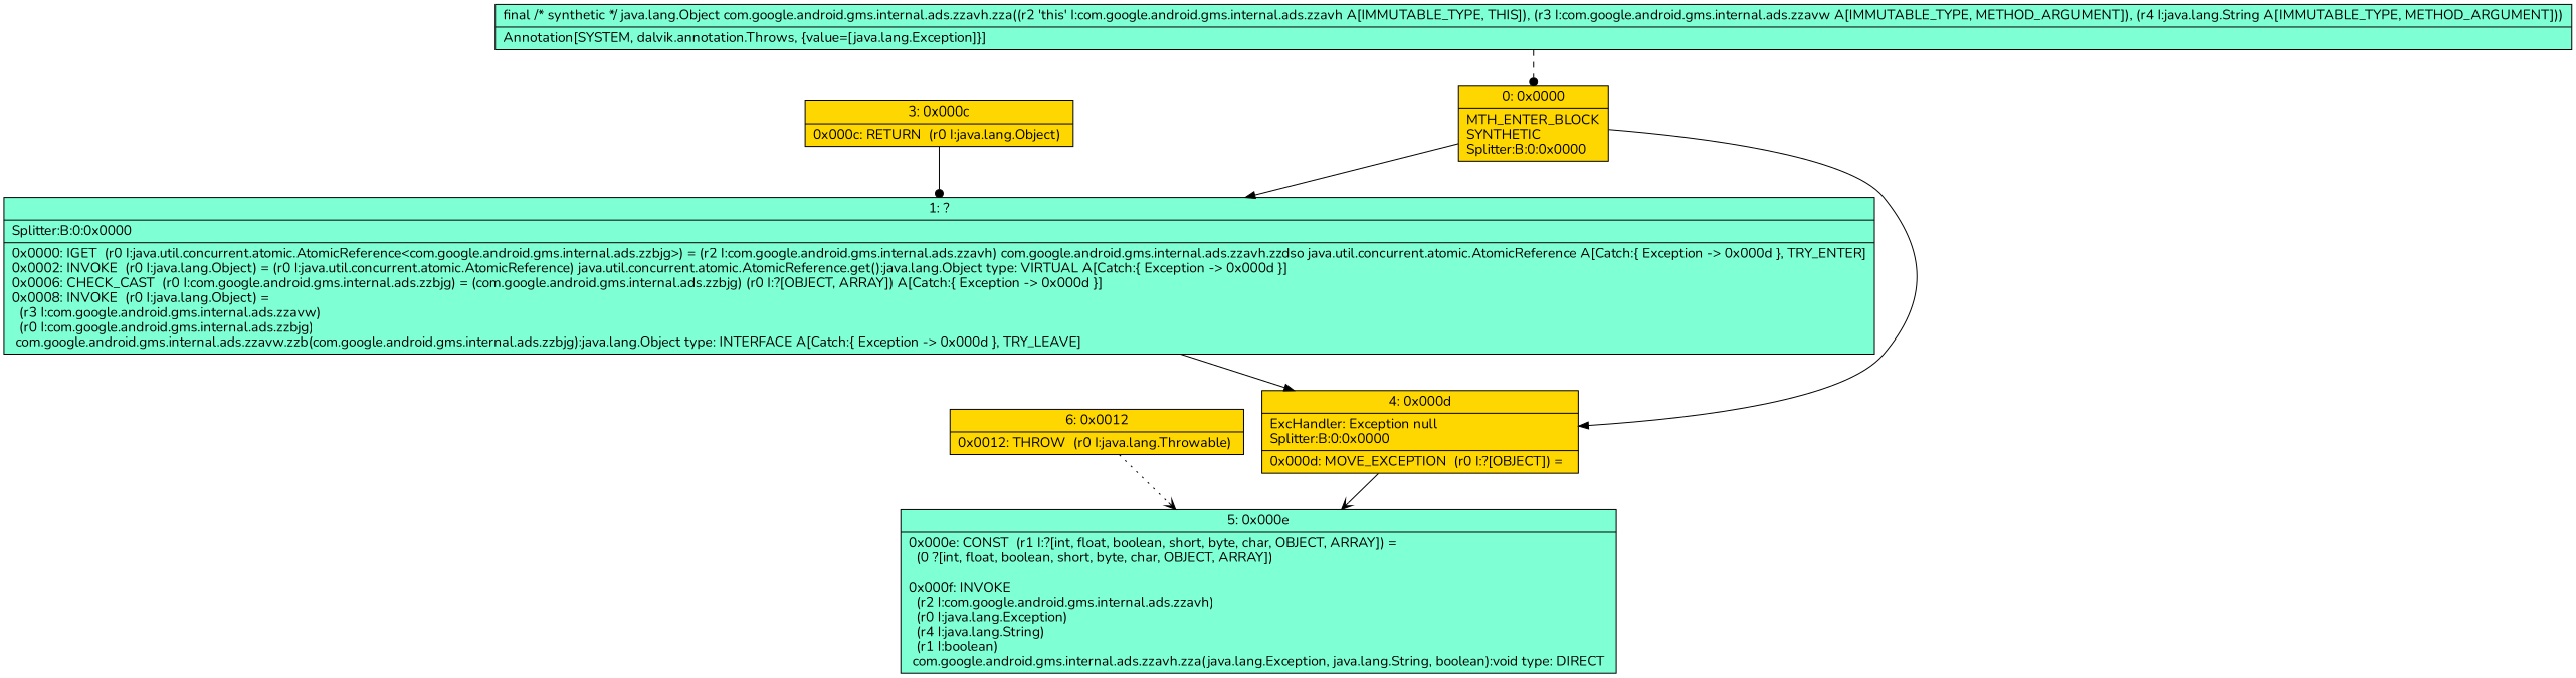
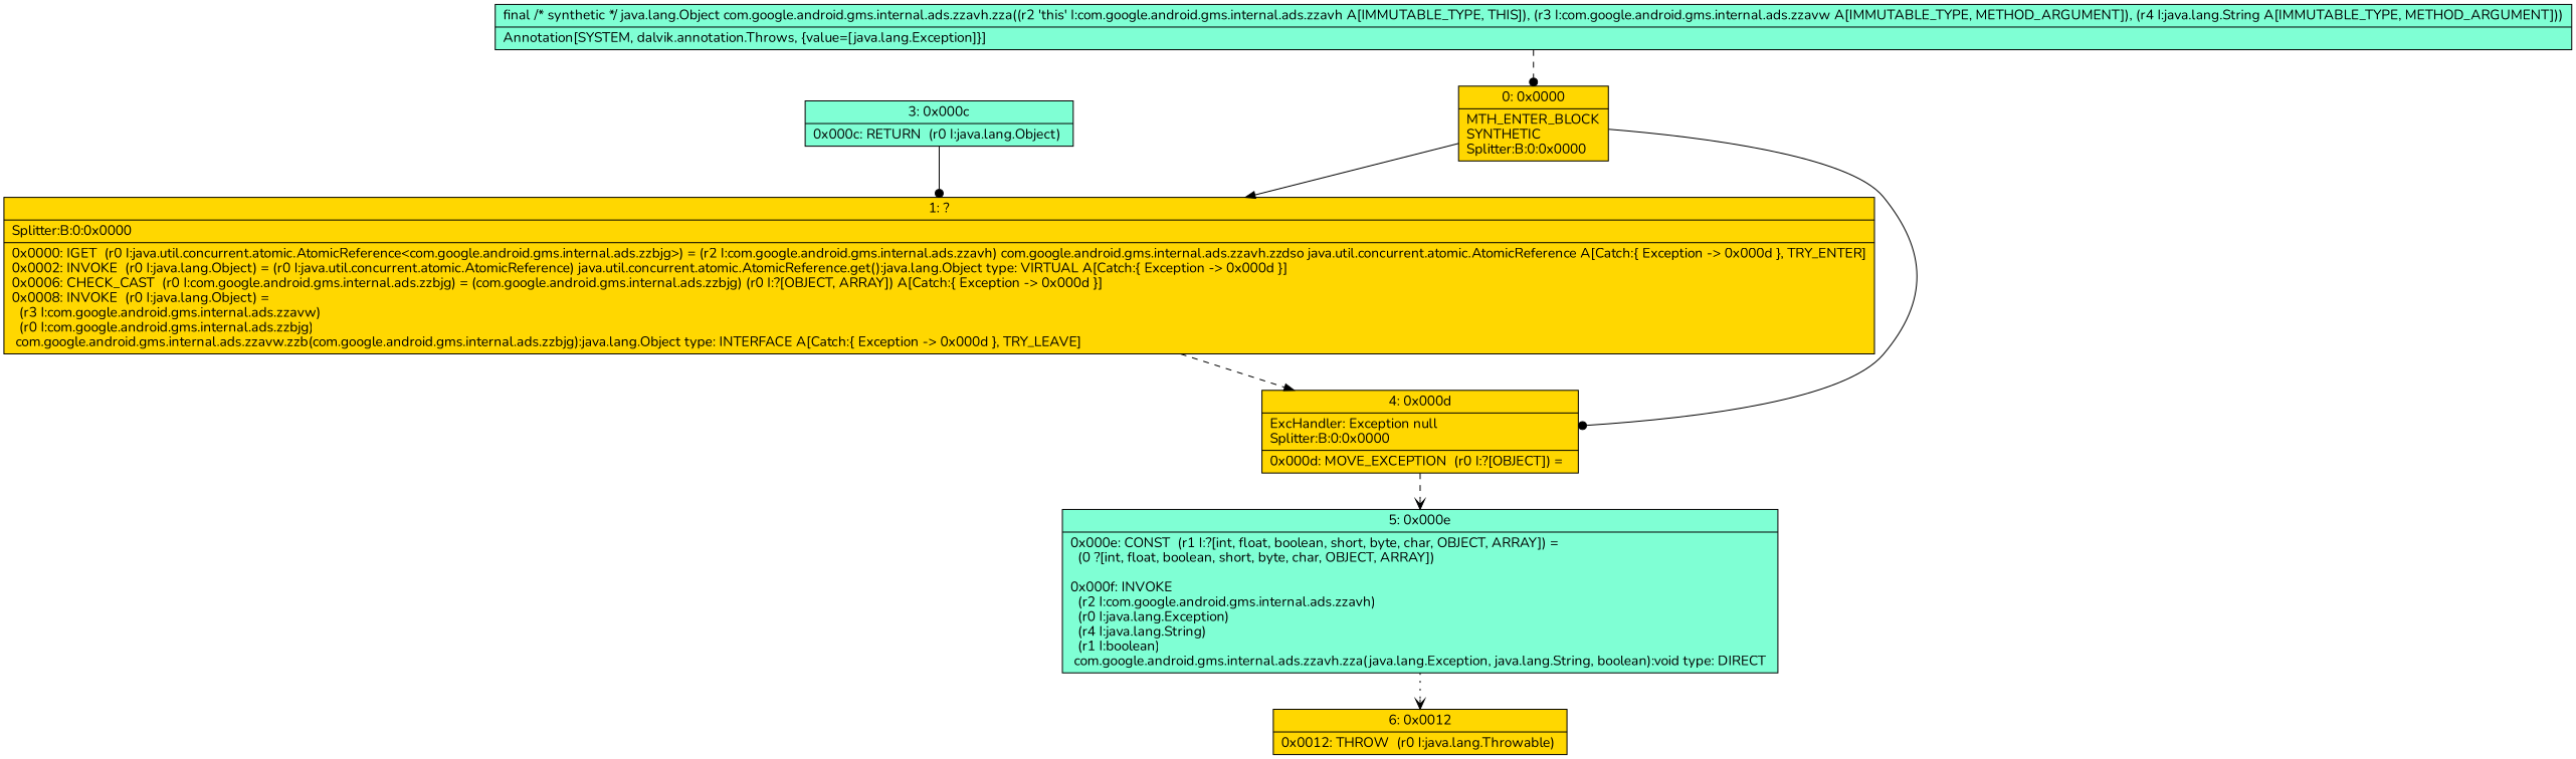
  digraph {
    fontname=Nunito
    node [fillcolor=gold fontname=Nunito shape=record style=filled]
    edge [arrowhead=normal fontname=Nunito style=solid]
    n1 [label="{0\:\ 0x0000|MTH_ENTER_BLOCK\lSYNTHETIC\lSplitter:B:0:0x0000\l}"]
-   n2 [fillcolor=aquamarine label="{1\:\ ?|Splitter:B:0:0x0000\l|0x0000: IGET  (r0 I:java.util.concurrent.atomic.AtomicReference\<com.google.android.gms.internal.ads.zzbjg\>) = (r2 I:com.google.android.gms.internal.ads.zzavh) com.google.android.gms.internal.ads.zzavh.zzdso java.util.concurrent.atomic.AtomicReference A[Catch:\{ Exception \-\> 0x000d \}, TRY_ENTER]\l0x0002: INVOKE  (r0 I:java.lang.Object) = (r0 I:java.util.concurrent.atomic.AtomicReference) java.util.concurrent.atomic.AtomicReference.get():java.lang.Object type: VIRTUAL A[Catch:\{ Exception \-\> 0x000d \}]\l0x0006: CHECK_CAST  (r0 I:com.google.android.gms.internal.ads.zzbjg) = (com.google.android.gms.internal.ads.zzbjg) (r0 I:?[OBJECT, ARRAY]) A[Catch:\{ Exception \-\> 0x000d \}]\l0x0008: INVOKE  (r0 I:java.lang.Object) = \l  (r3 I:com.google.android.gms.internal.ads.zzavw)\l  (r0 I:com.google.android.gms.internal.ads.zzbjg)\l com.google.android.gms.internal.ads.zzavw.zzb(com.google.android.gms.internal.ads.zzbjg):java.lang.Object type: INTERFACE A[Catch:\{ Exception \-\> 0x000d \}, TRY_LEAVE]\l}"]
+   n2 [label="{1\:\ ?|Splitter:B:0:0x0000\l|0x0000: IGET  (r0 I:java.util.concurrent.atomic.AtomicReference\<com.google.android.gms.internal.ads.zzbjg\>) = (r2 I:com.google.android.gms.internal.ads.zzavh) com.google.android.gms.internal.ads.zzavh.zzdso java.util.concurrent.atomic.AtomicReference A[Catch:\{ Exception \-\> 0x000d \}, TRY_ENTER]\l0x0002: INVOKE  (r0 I:java.lang.Object) = (r0 I:java.util.concurrent.atomic.AtomicReference) java.util.concurrent.atomic.AtomicReference.get():java.lang.Object type: VIRTUAL A[Catch:\{ Exception \-\> 0x000d \}]\l0x0006: CHECK_CAST  (r0 I:com.google.android.gms.internal.ads.zzbjg) = (com.google.android.gms.internal.ads.zzbjg) (r0 I:?[OBJECT, ARRAY]) A[Catch:\{ Exception \-\> 0x000d \}]\l0x0008: INVOKE  (r0 I:java.lang.Object) = \l  (r3 I:com.google.android.gms.internal.ads.zzavw)\l  (r0 I:com.google.android.gms.internal.ads.zzbjg)\l com.google.android.gms.internal.ads.zzavw.zzb(com.google.android.gms.internal.ads.zzbjg):java.lang.Object type: INTERFACE A[Catch:\{ Exception \-\> 0x000d \}, TRY_LEAVE]\l}"]
    n3 [label="{4\:\ 0x000d|ExcHandler: Exception null\lSplitter:B:0:0x0000\l|0x000d: MOVE_EXCEPTION  (r0 I:?[OBJECT]) =  \l}"]
    n4 [fillcolor=aquamarine label="{5\:\ 0x000e|0x000e: CONST  (r1 I:?[int, float, boolean, short, byte, char, OBJECT, ARRAY]) = \l  (0 ?[int, float, boolean, short, byte, char, OBJECT, ARRAY])\l \l0x000f: INVOKE  \l  (r2 I:com.google.android.gms.internal.ads.zzavh)\l  (r0 I:java.lang.Exception)\l  (r4 I:java.lang.String)\l  (r1 I:boolean)\l com.google.android.gms.internal.ads.zzavh.zza(java.lang.Exception, java.lang.String, boolean):void type: DIRECT \l}"]
-   n5 [label="{3\:\ 0x000c|0x000c: RETURN  (r0 I:java.lang.Object) \l}"]
+   n5 [fillcolor=aquamarine label="{3\:\ 0x000c|0x000c: RETURN  (r0 I:java.lang.Object) \l}"]
    n6 [label="{6\:\ 0x0012|0x0012: THROW  (r0 I:java.lang.Throwable) \l}"]
    n7 [fillcolor=aquamarine label="{final \/* synthetic *\/ java.lang.Object com.google.android.gms.internal.ads.zzavh.zza((r2 'this' I:com.google.android.gms.internal.ads.zzavh A[IMMUTABLE_TYPE, THIS]), (r3 I:com.google.android.gms.internal.ads.zzavw A[IMMUTABLE_TYPE, METHOD_ARGUMENT]), (r4 I:java.lang.String A[IMMUTABLE_TYPE, METHOD_ARGUMENT]))  | Annotation[SYSTEM, dalvik.annotation.Throws, \{value=[java.lang.Exception]\}]\l}"]
    n1 -> n2
-   n1 -> n3
-   n2 -> n3
-   n3 -> n4 [arrowhead=vee]
-   n6 -> n4 [arrowhead=vee style=dotted]
+   n1 -> n3 [arrowhead=dot]
+   n2 -> n3 [style=dashed]
+   n3 -> n4 [arrowhead=vee style=dashed]
+   n4 -> n6 [arrowhead=vee style=dotted]
    n5 -> n2 [arrowhead=dot]
    n7 -> n1 [arrowhead=dot style=dashed]
  }
